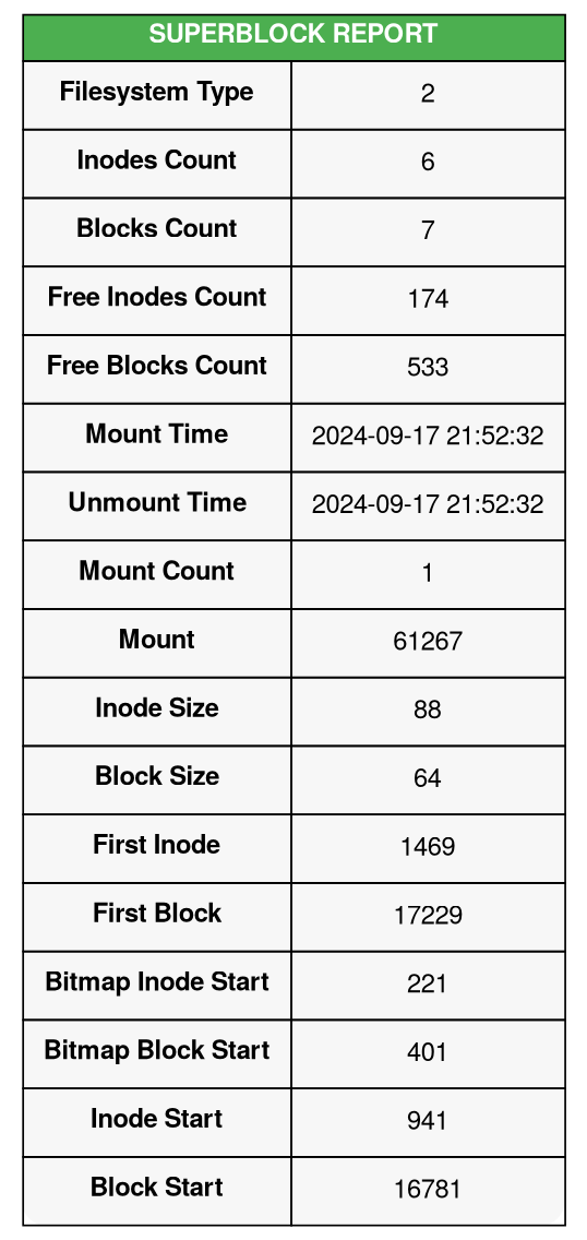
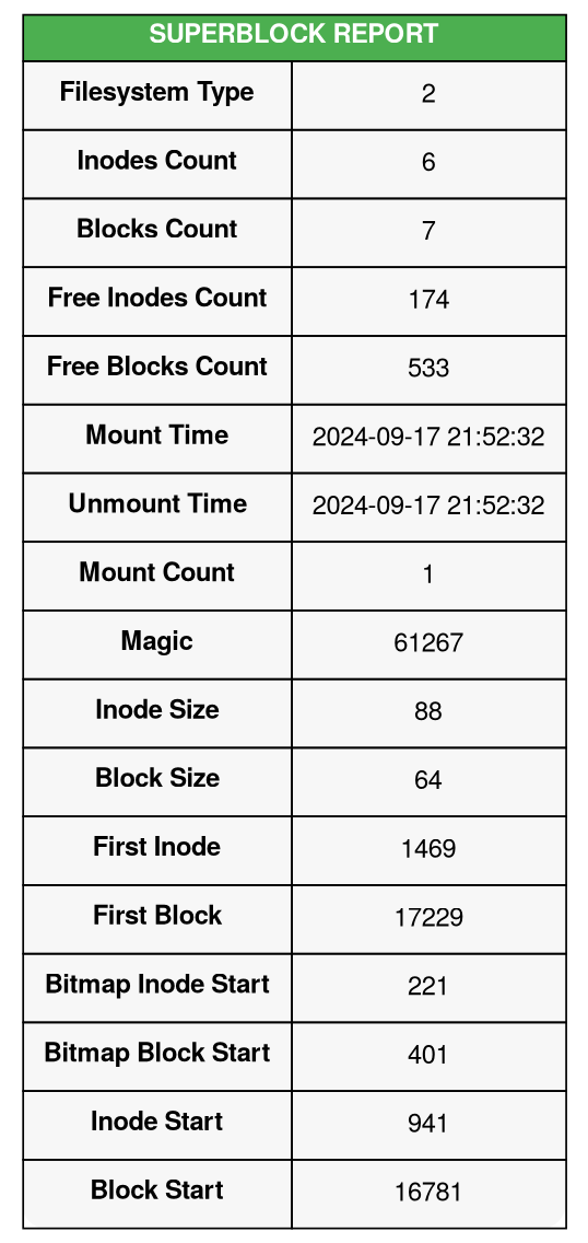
  digraph {
-   n1 [fontname="Helvetica, Arial, sans-serif" label=< 			<table border="0" cellborder="1" cellspacing="0" cellpadding="10" bgcolor="#f7f7f7" style="rounded"> 				<tr><td colspan="2" bgcolor="#4CAF50" align="center" cellpadding="4" cellspacing="0"><b><font color="white">SUPERBLOCK REPORT</font></b></td></tr> 				<tr bgcolor="#eeeeee"><td><b>Filesystem Type</b></td><td>2</td></tr> 				<tr><td><b>Inodes Count</b></td><td>6</td></tr> 				<tr bgcolor="#eeeeee"><td><b>Blocks Count</b></td><td>7</td></tr> 				<tr><td><b>Free Inodes Count</b></td><td>174</td></tr> 				<tr bgcolor="#eeeeee"><td><b>Free Blocks Count</b></td><td>533</td></tr> 				<tr><td><b>Mount Time</b></td><td>2024-09-17 21:52:32</td></tr> 				<tr bgcolor="#eeeeee"><td><b>Unmount Time</b></td><td>2024-09-17 21:52:32</td></tr> 				<tr><td><b>Mount Count</b></td><td>1</td></tr> 				<tr bgcolor="#eeeeee"><td><b>Mount</b></td><td>61267</td></tr> 				<tr><td><b>Inode Size</b></td><td>88</td></tr> 				<tr bgcolor="#eeeeee"><td><b>Block Size</b></td><td>64</td></tr> 				<tr><td><b>First Inode</b></td><td>1469</td></tr> 				<tr bgcolor="#eeeeee"><td><b>First Block</b></td><td>17229</td></tr> 				<tr><td><b>Bitmap Inode Start</b></td><td>221</td></tr> 				<tr bgcolor="#eeeeee"><td><b>Bitmap Block Start</b></td><td>401</td></tr> 				<tr><td><b>Inode Start</b></td><td>941</td></tr> 				<tr bgcolor="#eeeeee"><td><b>Block Start</b></td><td>16781</td></tr> 			</table> 		> shape=plaintext]
+   n1 [fontname="Helvetica, Arial, sans-serif" label=< 			<table border="0" cellborder="1" cellspacing="0" cellpadding="10" bgcolor="#f7f7f7" style="rounded"> 				<tr><td colspan="2" bgcolor="#4CAF50" align="center" cellpadding="4" cellspacing="0"><b><font color="white">SUPERBLOCK REPORT</font></b></td></tr> 				<tr bgcolor="#eeeeee"><td><b>Filesystem Type</b></td><td>2</td></tr> 				<tr><td><b>Inodes Count</b></td><td>6</td></tr> 				<tr bgcolor="#eeeeee"><td><b>Blocks Count</b></td><td>7</td></tr> 				<tr><td><b>Free Inodes Count</b></td><td>174</td></tr> 				<tr bgcolor="#eeeeee"><td><b>Free Blocks Count</b></td><td>533</td></tr> 				<tr><td><b>Mount Time</b></td><td>2024-09-17 21:52:32</td></tr> 				<tr bgcolor="#eeeeee"><td><b>Unmount Time</b></td><td>2024-09-17 21:52:32</td></tr> 				<tr><td><b>Mount Count</b></td><td>1</td></tr> 				<tr bgcolor="#eeeeee"><td><b>Magic</b></td><td>61267</td></tr> 				<tr><td><b>Inode Size</b></td><td>88</td></tr> 				<tr bgcolor="#eeeeee"><td><b>Block Size</b></td><td>64</td></tr> 				<tr><td><b>First Inode</b></td><td>1469</td></tr> 				<tr bgcolor="#eeeeee"><td><b>First Block</b></td><td>17229</td></tr> 				<tr><td><b>Bitmap Inode Start</b></td><td>221</td></tr> 				<tr bgcolor="#eeeeee"><td><b>Bitmap Block Start</b></td><td>401</td></tr> 				<tr><td><b>Inode Start</b></td><td>941</td></tr> 				<tr bgcolor="#eeeeee"><td><b>Block Start</b></td><td>16781</td></tr> 			</table> 		> shape=plaintext]
  }
